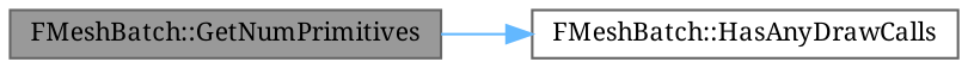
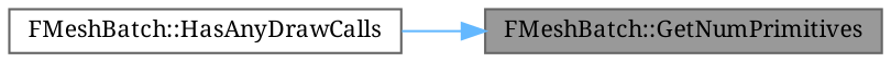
  digraph {
    rankdir=RL
    fontname="Noto Serif"
    node [fontname="Noto Serif" fontsize=10 shape=box style=filled]
    n1 [color=gray40 fillcolor=grey60 fontcolor=black height=0.2 label="FMeshBatch::GetNumPrimitives" width=0.4]
    n2 [color=grey40 fillcolor=white height=0.2 label="FMeshBatch::HasAnyDrawCalls" width=0.4]
-   n2 -> n1 [color=steelblue1 dir=back fontname="Noto Serif" fontsize=10 labelfontname=Helvetica labelfontsize=10 style=solid]
+   n1 -> n2 [color=steelblue1 dir=back fontname="Noto Serif" fontsize=10 labelfontname=Helvetica labelfontsize=10 style=solid]
  }
